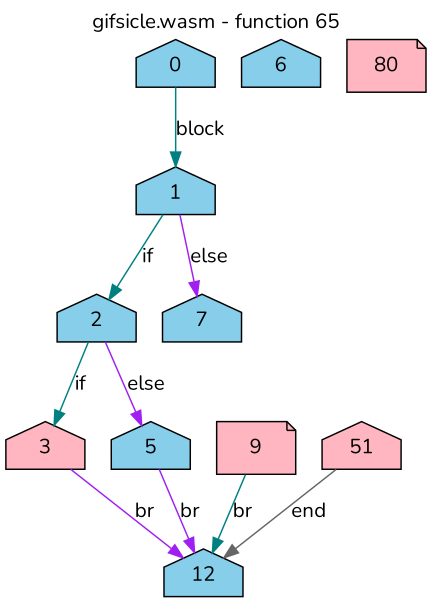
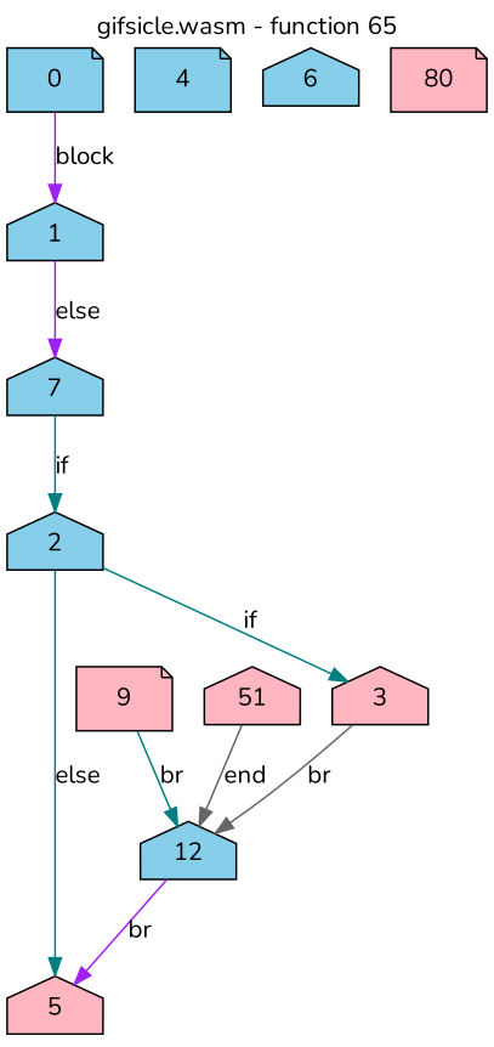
  digraph {
    fontname=Nunito
    label="gifsicle.wasm - function 65"
    labelfontcolor=black
    labelfontname=Helvetica
    labelfontsize=16
    labelloc=t
    node [fillcolor=skyblue fontcolor=black fontname=Nunito shape=house style=filled]
    edge [color=purple fontname=Nunito]
-   n1 [label=0]
+   n1 [label=0 shape=note]
    n2 [label=1]
    n3 [label=2]
    n4 [label=7]
    n5 [fillcolor=lightpink label=3]
-   n6 [label=5]
+   n6 [fillcolor=lightpink label=5]
    n7 [label=12]
+   n8 [label=4 shape=note]
    n9 [label=6]
    n10 [fillcolor=lightpink label=9 shape=note]
    n11 [fillcolor=lightpink label=51]
    n12 [fillcolor=lightpink label=80 shape=note]
-   n1 -> n2 [color=teal label=block]
-   n2 -> n3 [color=teal label=if]
+   n1 -> n2 [label=block]
+   n4 -> n3 [color=teal label=if]
    n2 -> n4 [label=else]
    n3 -> n5 [color=teal label=if]
-   n3 -> n6 [label=else]
-   n5 -> n7 [label=br]
-   n6 -> n7 [label=br]
+   n3 -> n6 [color=teal label=else]
+   n5 -> n7 [color=gray40 label=br]
+   n7 -> n6 [label=br]
    n10 -> n7 [color=teal label=br]
    n11 -> n7 [color=gray40 label=end]
  }
